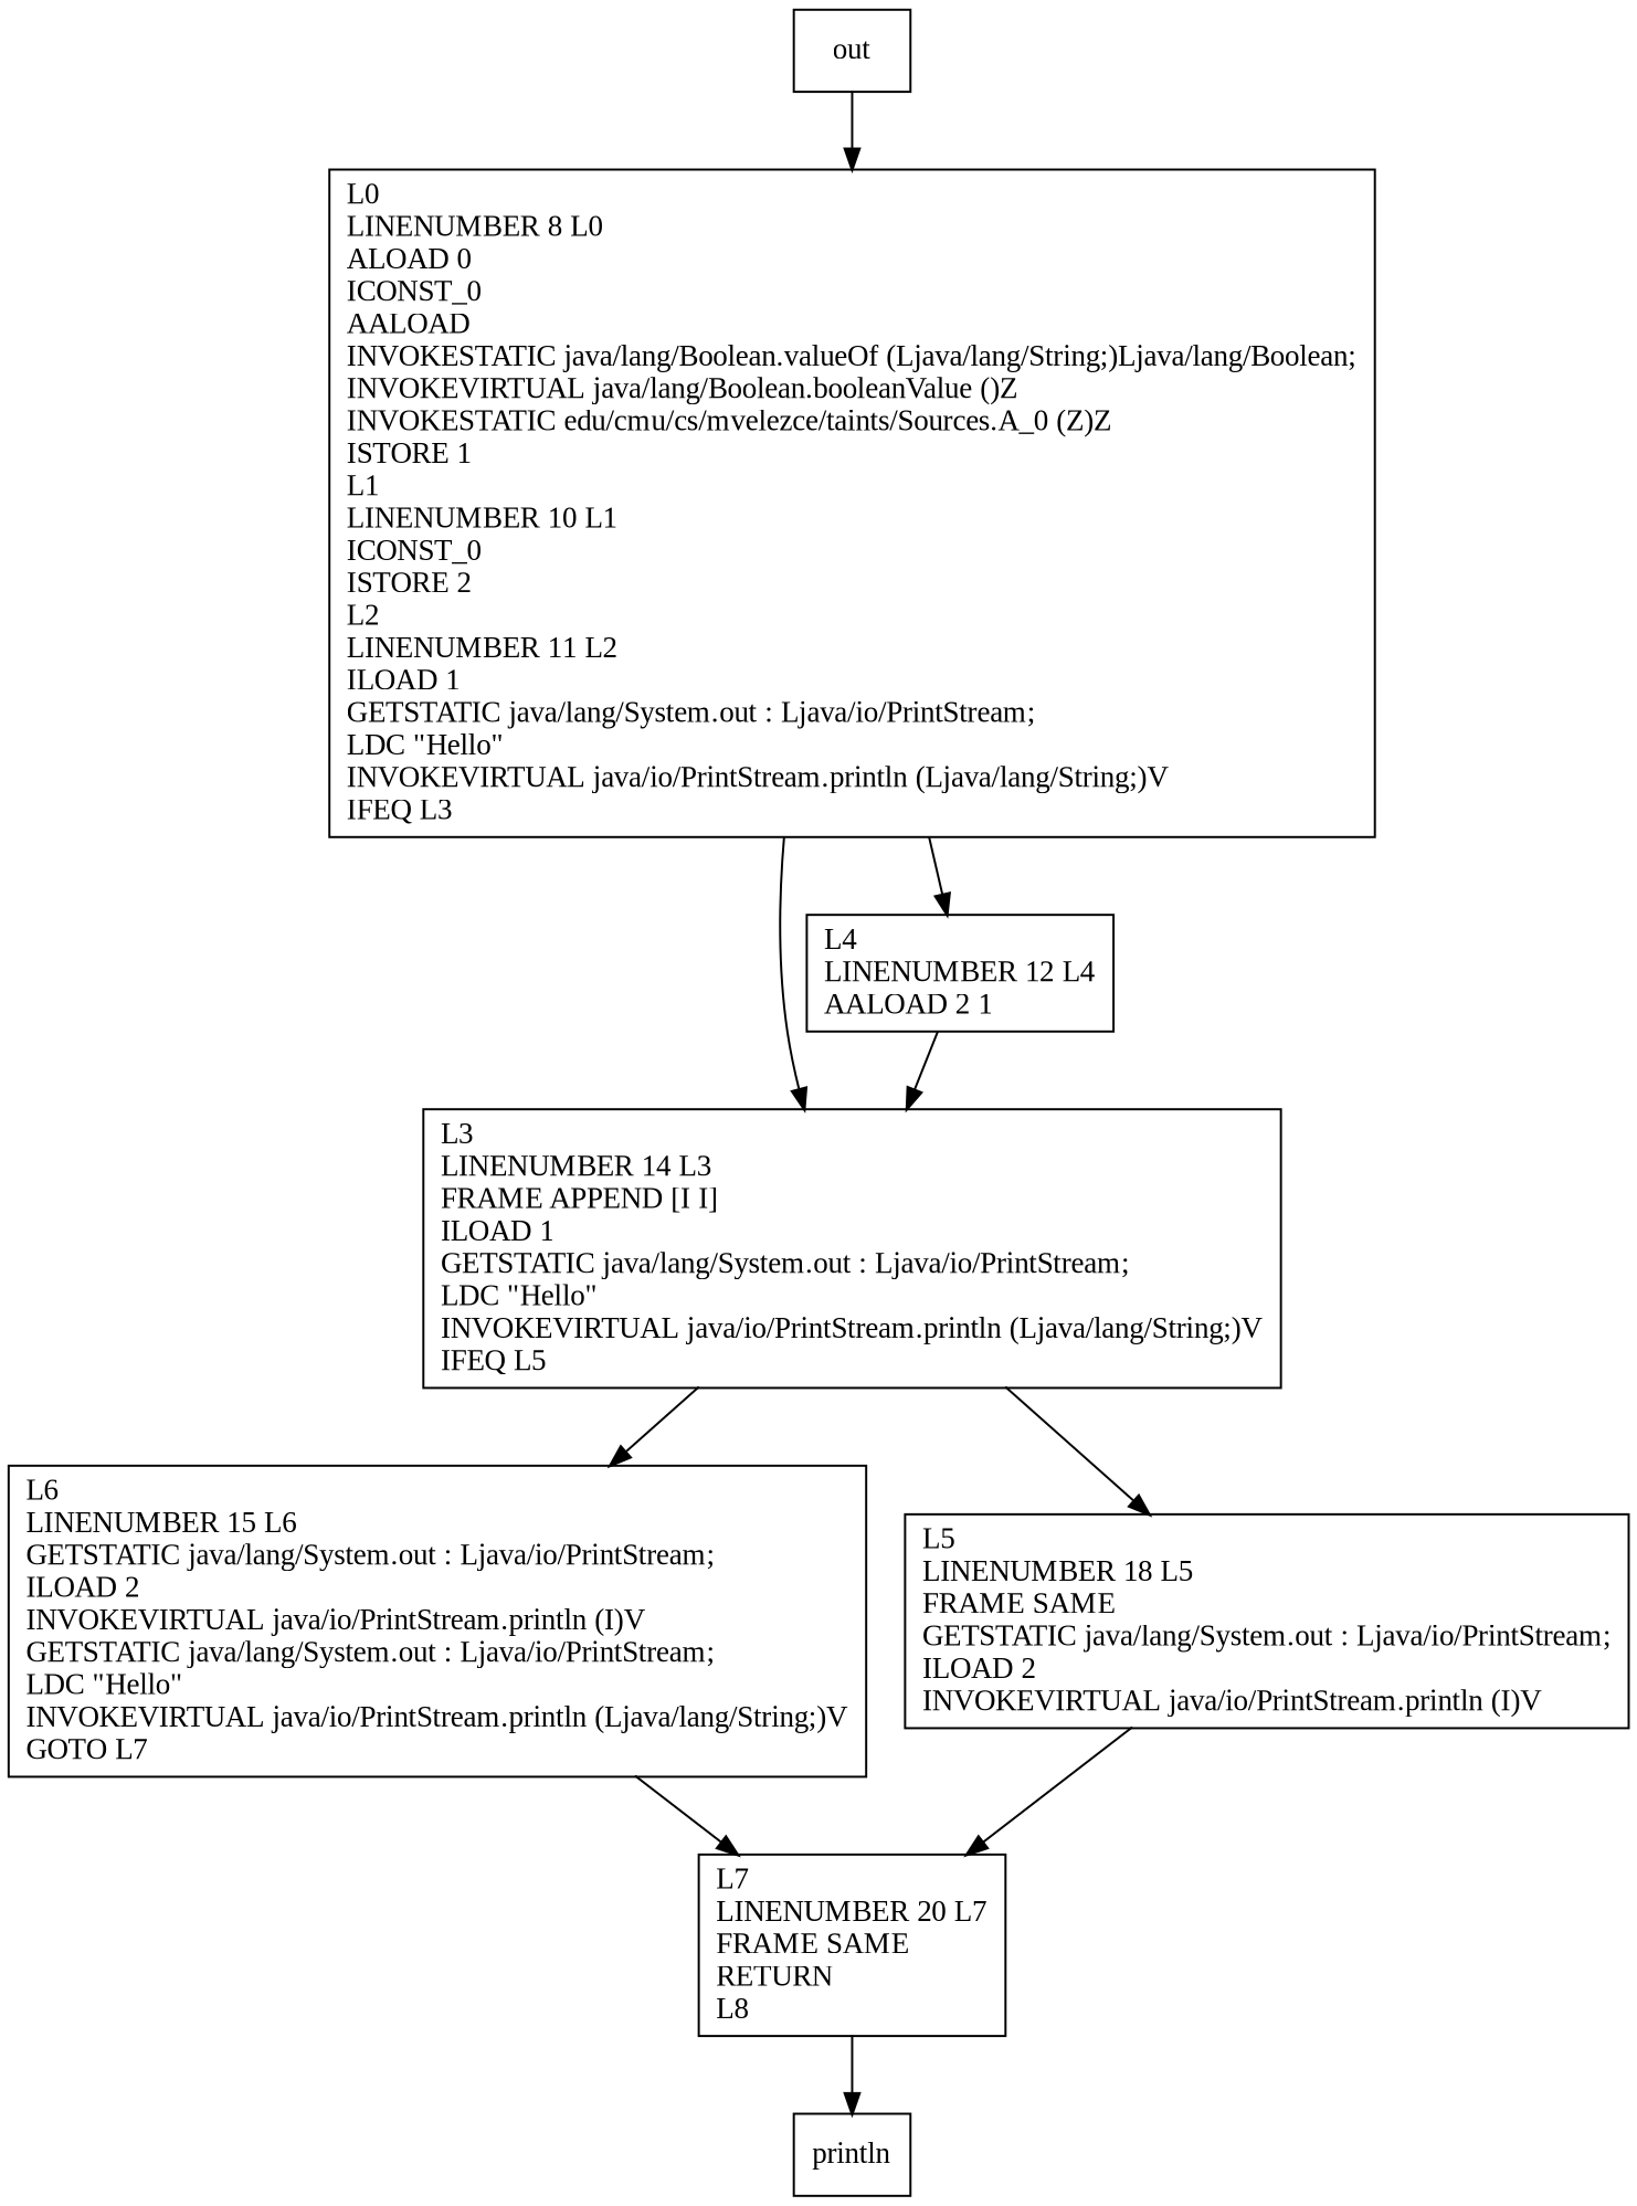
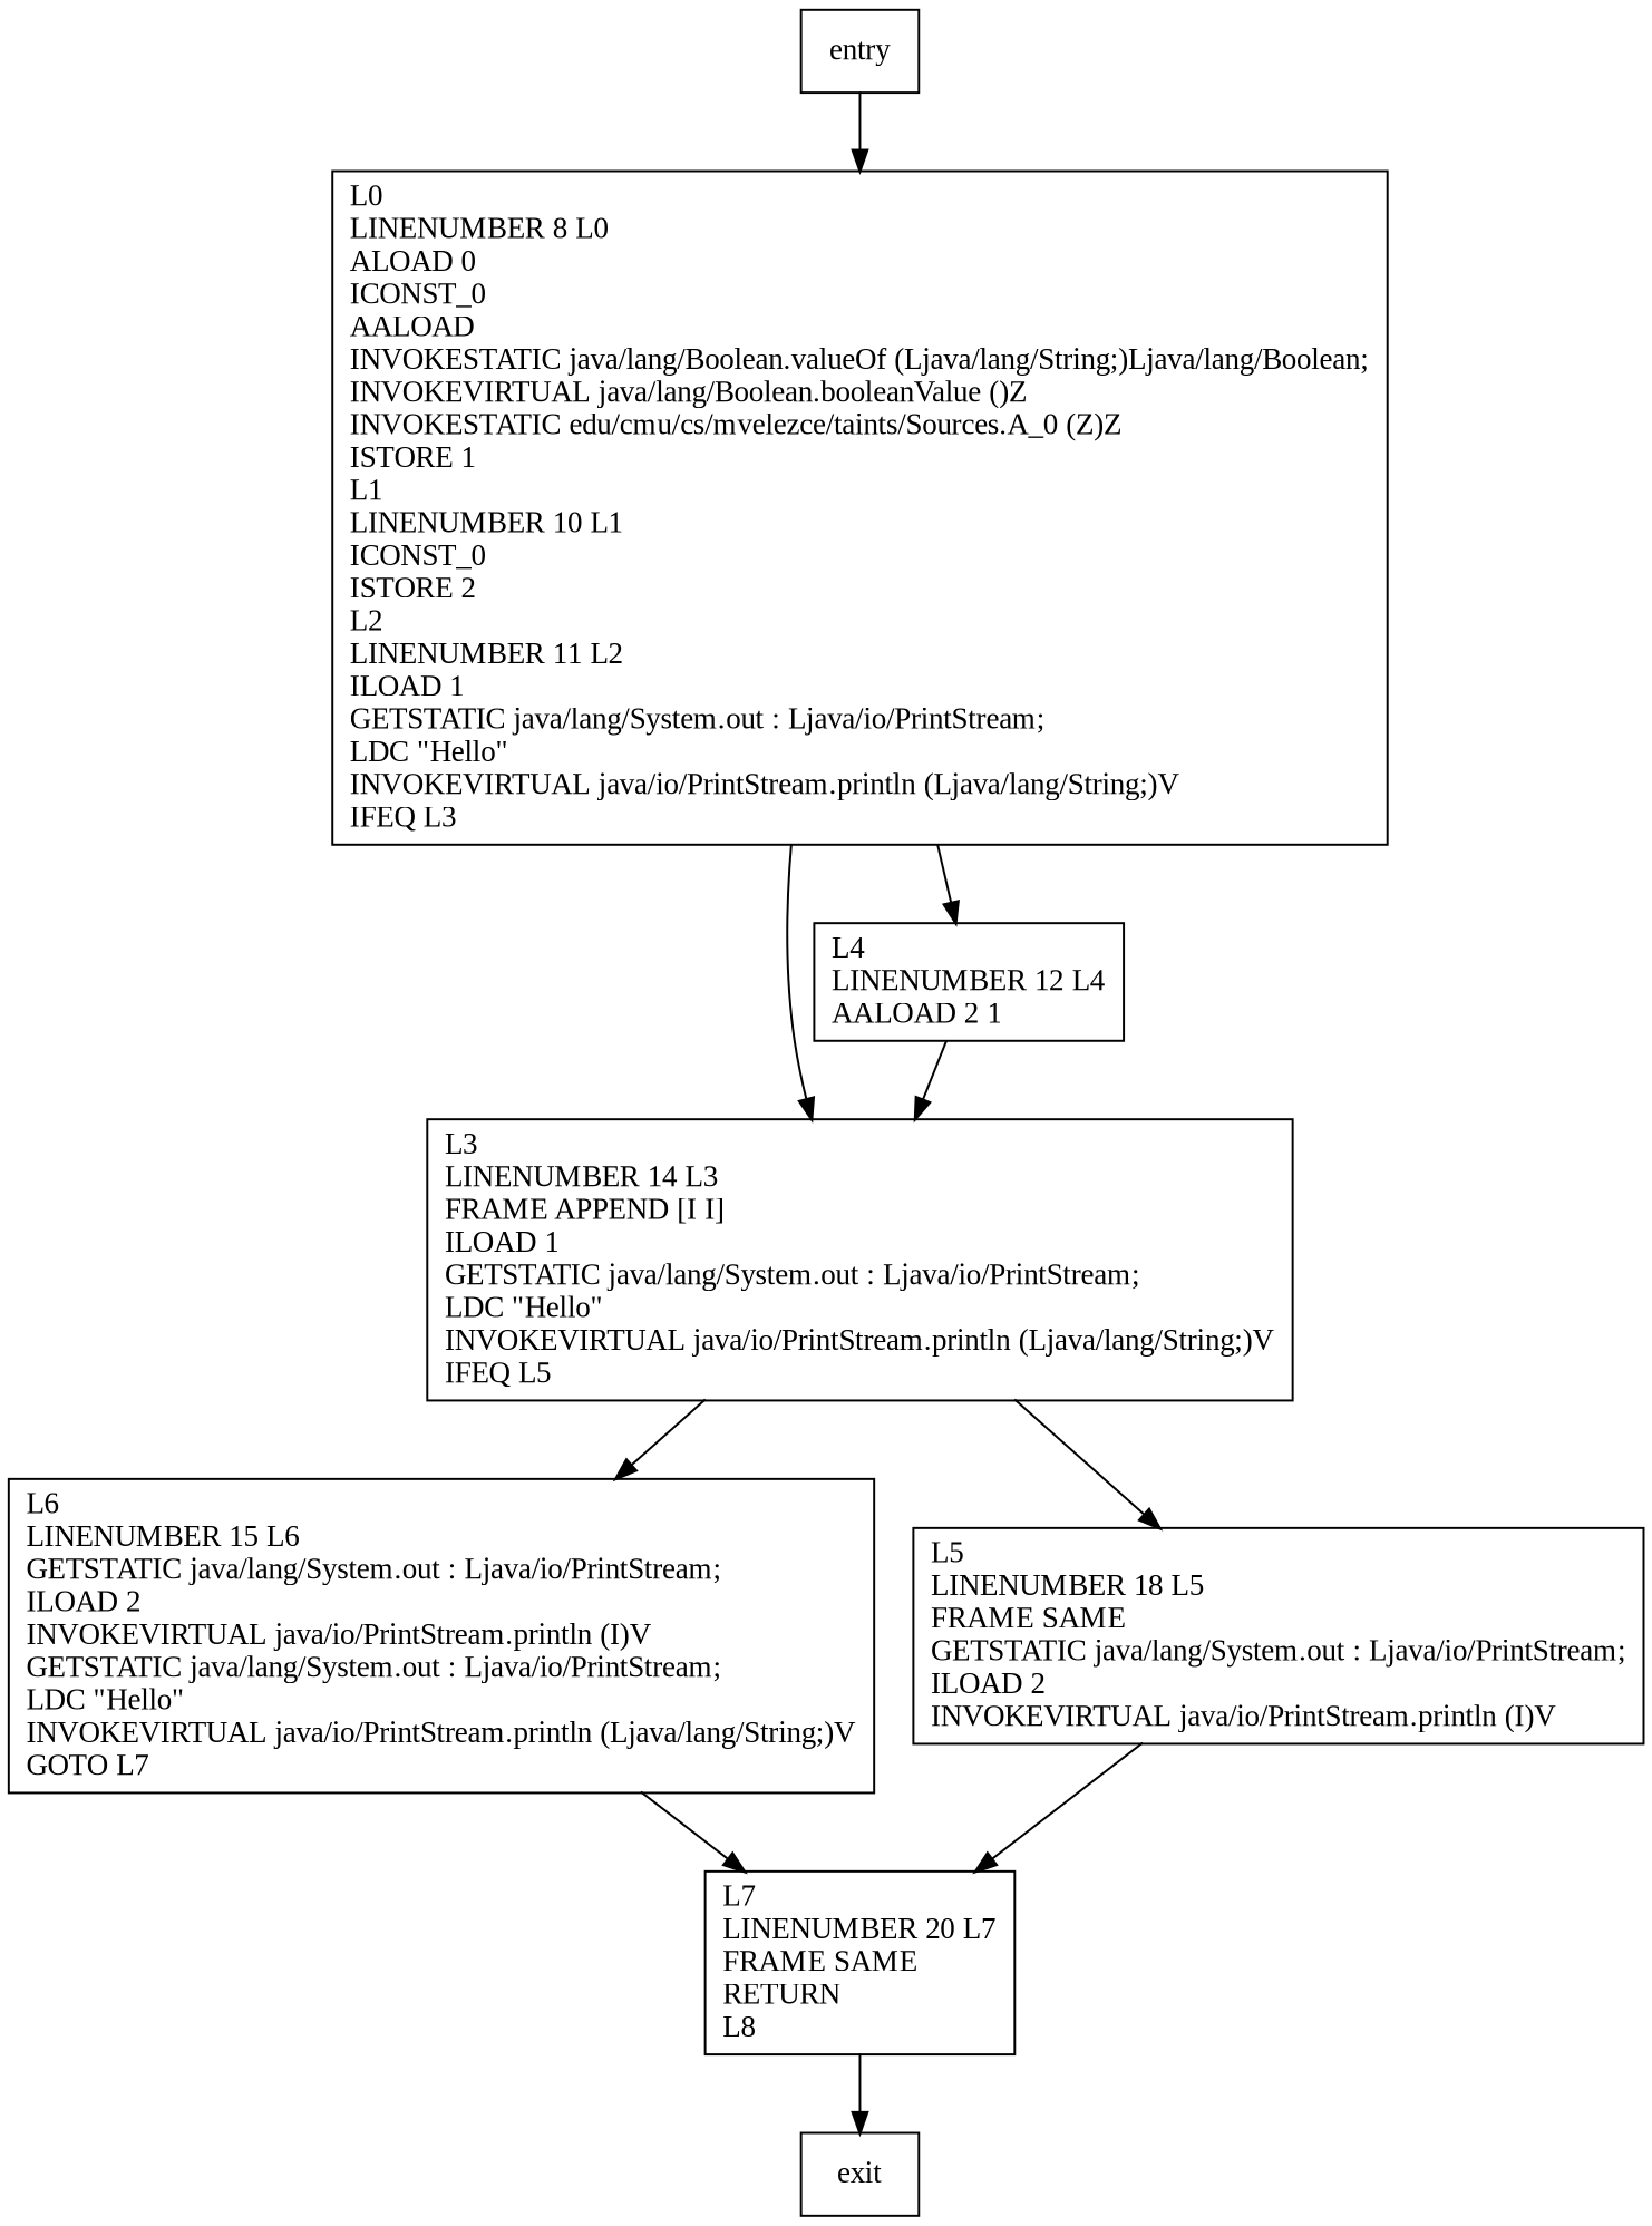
  digraph {
    fontname="Liberation Serif"
    node [fontname="Liberation Serif" shape=record]
    edge [fontname="Liberation Serif"]
    n1 [label="L6\lLINENUMBER 15 L6\lGETSTATIC java/lang/System.out : Ljava/io/PrintStream;\lILOAD 2\lINVOKEVIRTUAL java/io/PrintStream.println (I)V\lGETSTATIC java/lang/System.out : Ljava/io/PrintStream;\lLDC \"Hello\"\lINVOKEVIRTUAL java/io/PrintStream.println (Ljava/lang/String;)V\lGOTO L7\l"]
    n2 [label="L7\lLINENUMBER 20 L7\lFRAME SAME\lRETURN\lL8\l"]
-   exit [label=println]
+   exit
    n4 [label="L3\lLINENUMBER 14 L3\lFRAME APPEND [I I]\lILOAD 1\lGETSTATIC java/lang/System.out : Ljava/io/PrintStream;\lLDC \"Hello\"\lINVOKEVIRTUAL java/io/PrintStream.println (Ljava/lang/String;)V\lIFEQ L5\l"]
    n5 [label="L5\lLINENUMBER 18 L5\lFRAME SAME\lGETSTATIC java/lang/System.out : Ljava/io/PrintStream;\lILOAD 2\lINVOKEVIRTUAL java/io/PrintStream.println (I)V\l"]
    n6 [label="L0\lLINENUMBER 8 L0\lALOAD 0\lICONST_0\lAALOAD\lINVOKESTATIC java/lang/Boolean.valueOf (Ljava/lang/String;)Ljava/lang/Boolean;\lINVOKEVIRTUAL java/lang/Boolean.booleanValue ()Z\lINVOKESTATIC edu/cmu/cs/mvelezce/taints/Sources.A_0 (Z)Z\lISTORE 1\lL1\lLINENUMBER 10 L1\lICONST_0\lISTORE 2\lL2\lLINENUMBER 11 L2\lILOAD 1\lGETSTATIC java/lang/System.out : Ljava/io/PrintStream;\lLDC \"Hello\"\lINVOKEVIRTUAL java/io/PrintStream.println (Ljava/lang/String;)V\lIFEQ L3\l"]
    n7 [label="L4\lLINENUMBER 12 L4\lAALOAD 2 1\l"]
-   entry [label=out]
+   entry
    n1 -> n2
    n2 -> exit
    n4 -> n1
    n4 -> n5
    n5 -> n2
    n6 -> n4
    n6 -> n7
    n7 -> n4
    entry -> n6
  }
